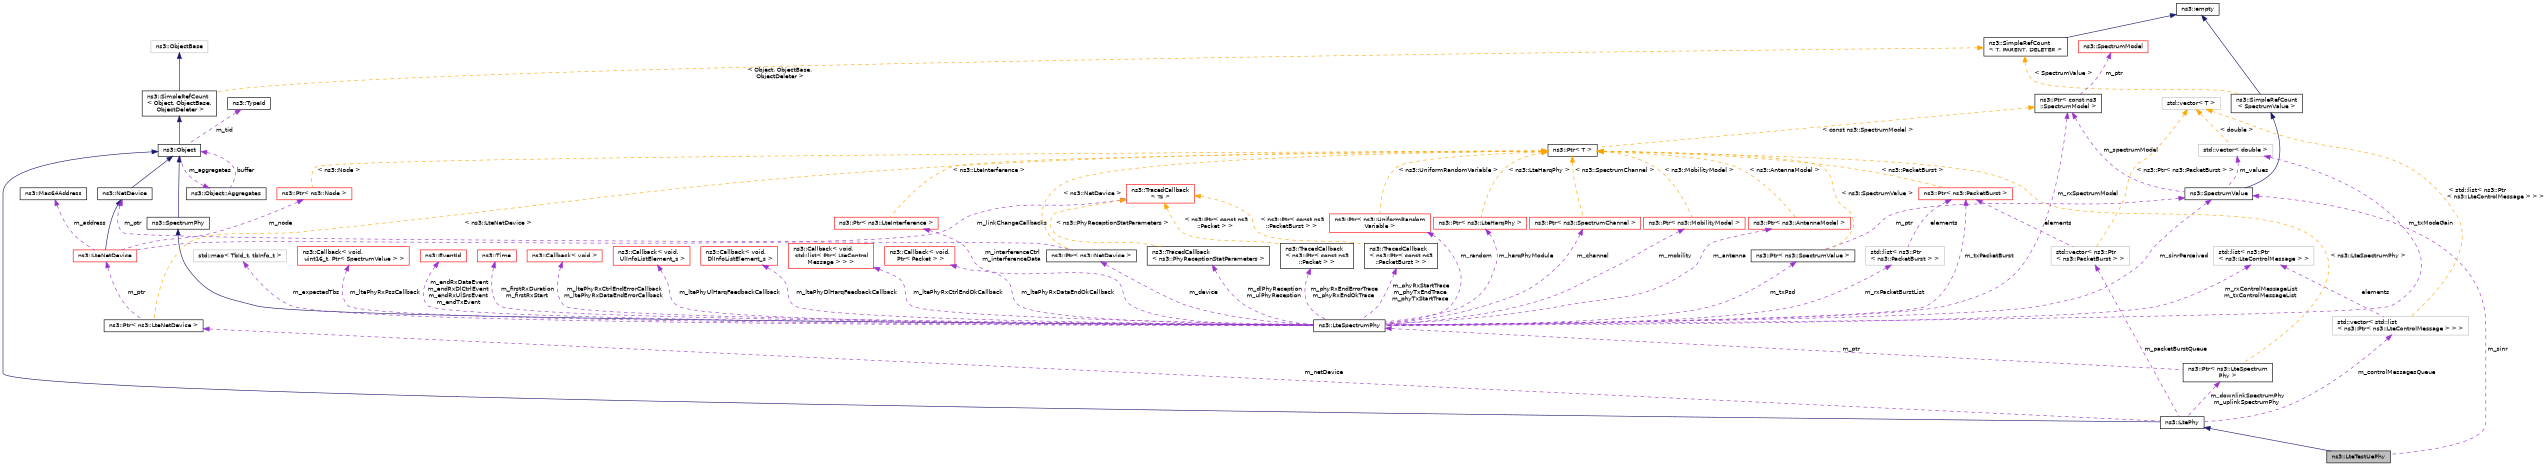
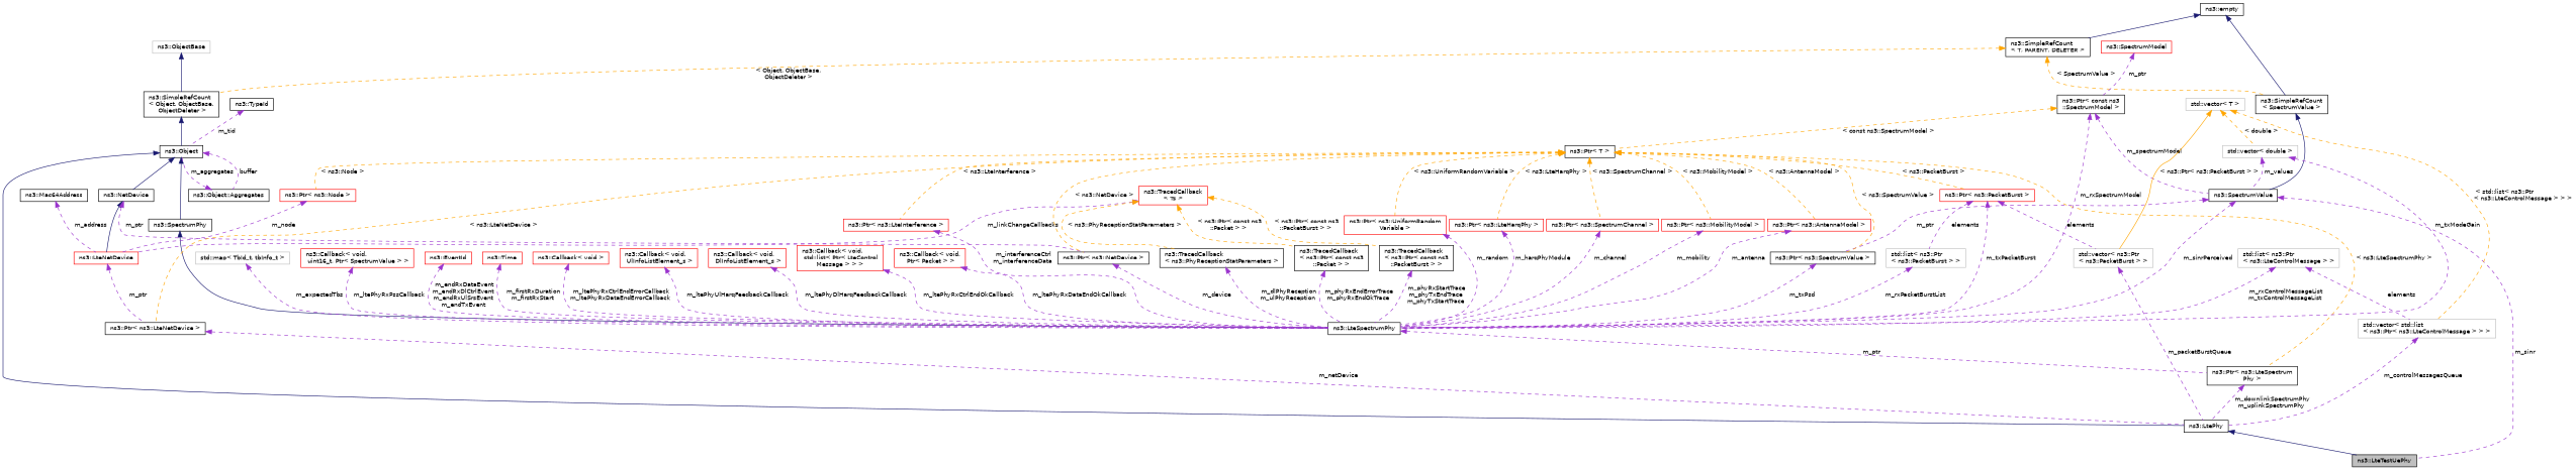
  digraph {
    rankdir=TB
    node [color=black fillcolor=white fontname=Helvetica fontsize=10 shape=record style=filled]
    edge [color=darkorchid3 dir=back fontname=Helvetica fontsize=10 labelfontname=Helvetica labelfontsize=10 style=dashed]
    n1 [fillcolor=grey75 fontcolor=black height=0.2 label="ns3::LteTestUePhy" width=0.4]
    n2 [height=0.2 label="ns3::LtePhy" width=0.4]
    n3 [height=0.2 label="ns3::Object" width=0.4]
    n4 [height=0.2 label="ns3::Object::Aggregates" width=0.4]
    n5 [height=0.2 label="ns3::SpectrumPhy" width=0.4]
    n6 [height=0.2 label="ns3::NetDevice" width=0.4]
    n7 [height=0.2 label="ns3::LteSpectrumPhy" width=0.4]
    n8 [color=red height=0.2 label="ns3::LteNetDevice" width=0.4]
    n9 [height=0.2 label="ns3::Ptr\< ns3::NetDevice \>" width=0.4]
    n10 [height=0.2 label="ns3::SimpleRefCount\l\< Object, ObjectBase,\l ObjectDeleter \>" width=0.4]
    n11 [color=grey75 height=0.2 label="ns3::ObjectBase" width=0.4]
    n12 [height=0.2 label="ns3::SimpleRefCount\l\< T, PARENT, DELETER \>" width=0.4]
    n13 [height=0.2 label="ns3::SimpleRefCount\l\< SpectrumValue \>" width=0.4]
    n14 [height=0.2 label="ns3::SpectrumValue" width=0.4]
    n15 [height=0.2 label="ns3::empty" width=0.4]
    n16 [height=0.2 label="ns3::TypeId" width=0.4]
    n17 [height=0.2 label="ns3::Ptr\< ns3::LteSpectrum\lPhy \>" width=0.4]
    n18 [height=0.2 label="ns3::TracedCallback\l\< ns3::Ptr\< const ns3\l::Packet \> \>" width=0.4]
    n19 [color=red height=0.2 label="ns3::TracedCallback\l\< Ts \>" width=0.4]
    n20 [height=0.2 label="ns3::TracedCallback\l\< ns3::Ptr\< const ns3\l::PacketBurst \> \>" width=0.4]
    n21 [height=0.2 label="ns3::TracedCallback\l\< ns3::PhyReceptionStatParameters \>" width=0.4]
    n22 [height=0.2 label="ns3::Ptr\< ns3::LteNetDevice \>" width=0.4]
    n23 [color=red height=0.2 label="ns3::Ptr\< ns3::SpectrumChannel \>" width=0.4]
    n24 [height=0.2 label="ns3::Ptr\< T \>" width=0.4]
    n25 [color=red height=0.2 label="ns3::Ptr\< ns3::MobilityModel \>" width=0.4]
    n26 [color=red height=0.2 label="ns3::Ptr\< ns3::AntennaModel \>" width=0.4]
    n27 [color=red height=0.2 label="ns3::Ptr\< ns3::PacketBurst \>" width=0.4]
    n28 [height=0.2 label="ns3::Ptr\< ns3::SpectrumValue \>" width=0.4]
    n29 [color=red height=0.2 label="ns3::Ptr\< ns3::LteInterference \>" width=0.4]
    n30 [color=red height=0.2 label="ns3::Ptr\< ns3::UniformRandom\lVariable \>" width=0.4]
    n31 [color=red height=0.2 label="ns3::Ptr\< ns3::LteHarqPhy \>" width=0.4]
    n32 [color=red height=0.2 label="ns3::Ptr\< ns3::Node \>" width=0.4]
    n33 [color=grey75 height=0.2 label="std::list\< ns3::Ptr\l\< ns3::PacketBurst \> \>" width=0.4]
    n34 [color=grey75 height=0.2 label="std::vector\< ns3::Ptr\l\< ns3::PacketBurst \> \>" width=0.4]
    n35 [height=0.2 label="ns3::Ptr\< const ns3\l::SpectrumModel \>" width=0.4]
    n36 [color=grey75 height=0.2 label="std::map\< TbId_t, tbInfo_t \>" width=0.4]
    n37 [color=red height=0.2 label="ns3::Callback\< void,\l uint16_t, Ptr\< SpectrumValue \> \>" width=0.4]
    n38 [color=red height=0.2 label="ns3::EventId" width=0.4]
    n39 [color=red height=0.2 label="ns3::Time" width=0.4]
    n40 [color=red height=0.2 label="ns3::Callback\< void \>" width=0.4]
    n41 [color=grey75 height=0.2 label="std::list\< ns3::Ptr\l\< ns3::LteControlMessage \> \>" width=0.4]
    n42 [color=grey75 height=0.2 label="std::vector\< std::list\l\< ns3::Ptr\< ns3::LteControlMessage \> \> \>" width=0.4]
    n43 [color=red height=0.2 label="ns3::SpectrumModel" width=0.4]
    n44 [color=grey75 height=0.2 label="std::vector\< double \>" width=0.4]
    n45 [color=grey75 height=0.2 label="std::vector\< T \>" width=0.4]
    n46 [color=red height=0.2 label="ns3::Callback\< void,\l UlInfoListElement_s \>" width=0.4]
    n47 [color=red height=0.2 label="ns3::Callback\< void,\l DlInfoListElement_s \>" width=0.4]
    n48 [color=red height=0.2 label="ns3::Callback\< void,\l std::list\< Ptr\< LteControl\lMessage \> \> \>" width=0.4]
    n49 [color=red height=0.2 label="ns3::Callback\< void,\l Ptr\< Packet \> \>" width=0.4]
    n50 [height=0.2 label="ns3::Mac64Address" width=0.4]
    n2 -> n1 [color=midnightblue style=solid]
    n3 -> n2 [color=midnightblue style=solid]
    n3 -> n4 [label=" buffer"]
    n3 -> n5 [color=midnightblue style=solid]
    n3 -> n6 [color=midnightblue style=solid]
    n4 -> n3 [label=" m_aggregates"]
    n5 -> n7 [color=midnightblue style=solid]
    n6 -> n8 [color=midnightblue style=solid]
    n6 -> n9 [label=" m_ptr"]
    n7 -> n17 [label=" m_ptr"]
    n8 -> n22 [label=" m_ptr"]
    n9 -> n7 [label=" m_device"]
    n10 -> n3 [color=midnightblue style=solid]
    n11 -> n10 [color=midnightblue style=solid]
    n12 -> n10 [color=orange label=" \< Object, ObjectBase,\l ObjectDeleter \>"]
    n12 -> n13 [color=orange label=" \< SpectrumValue \>"]
    n13 -> n14 [color=midnightblue style=solid]
    n14 -> n1 [label=" m_sinr"]
    n14 -> n7 [label=" m_sinrPerceived"]
    n14 -> n28 [label=" m_ptr"]
    n15 -> n12 [color=midnightblue style=solid]
    n15 -> n13 [color=midnightblue style=solid]
    n16 -> n3 [label=" m_tid"]
    n17 -> n2 [label=" m_downlinkSpectrumPhy\nm_uplinkSpectrumPhy"]
    n18 -> n7 [label=" m_phyRxEndErrorTrace\nm_phyRxEndOkTrace"]
    n19 -> n8 [label=" m_linkChangeCallbacks"]
    n19 -> n18 [color=orange label=" \< ns3::Ptr\< const ns3\l::Packet \> \>"]
    n19 -> n20 [color=orange label=" \< ns3::Ptr\< const ns3\l::PacketBurst \> \>"]
    n19 -> n21 [color=orange label=" \< ns3::PhyReceptionStatParameters \>"]
    n20 -> n7 [label=" m_phyRxStartTrace\nm_phyTxEndTrace\nm_phyTxStartTrace"]
    n21 -> n7 [label=" m_dlPhyReception\nm_ulPhyReception"]
    n22 -> n2 [label=" m_netDevice"]
    n23 -> n7 [label=" m_channel"]
    n24 -> n9 [color=orange label=" \< ns3::NetDevice \>"]
    n24 -> n17 [color=orange label=" \< ns3::LteSpectrumPhy \>"]
    n24 -> n22 [color=orange label=" \< ns3::LteNetDevice \>"]
    n24 -> n23 [color=orange label=" \< ns3::SpectrumChannel \>"]
    n24 -> n25 [color=orange label=" \< ns3::MobilityModel \>"]
    n24 -> n26 [color=orange label=" \< ns3::AntennaModel \>"]
    n24 -> n27 [color=orange label=" \< ns3::PacketBurst \>"]
    n24 -> n28 [color=orange label=" \< ns3::SpectrumValue \>"]
    n24 -> n29 [color=orange label=" \< ns3::LteInterference \>"]
    n24 -> n30 [color=orange label=" \< ns3::UniformRandomVariable \>"]
    n24 -> n31 [color=orange label=" \< ns3::LteHarqPhy \>"]
    n24 -> n32 [color=orange label=" \< ns3::Node \>"]
    n25 -> n7 [label=" m_mobility"]
    n26 -> n7 [label=" m_antenna"]
    n27 -> n7 [label=" m_txPacketBurst"]
    n27 -> n33 [label=" elements"]
    n27 -> n34 [label=" elements"]
    n28 -> n7 [label=" m_txPsd"]
    n29 -> n7 [label=" m_interferenceCtrl\nm_interferenceData"]
    n30 -> n7 [label=" m_random"]
    n31 -> n7 [label=" m_harqPhyModule"]
    n32 -> n8 [label=" m_node"]
    n33 -> n7 [label=" m_rxPacketBurstList"]
    n34 -> n2 [label=" m_packetBurstQueue"]
    n35 -> n7 [label=" m_rxSpectrumModel"]
    n35 -> n14 [label=" m_spectrumModel"]
    n35 -> n24 [color=orange label=" \< const ns3::SpectrumModel \>"]
    n36 -> n7 [label=" m_expectedTbs"]
    n37 -> n7 [label=" m_ltePhyRxPssCallback"]
    n38 -> n7 [label=" m_endRxDataEvent\nm_endRxDlCtrlEvent\nm_endRxUlSrsEvent\nm_endTxEvent"]
    n39 -> n7 [label=" m_firstRxDuration\nm_firstRxStart"]
    n40 -> n7 [label=" m_ltePhyRxCtrlEndErrorCallback\nm_ltePhyRxDataEndErrorCallback"]
    n41 -> n7 [label=" m_rxControlMessageList\nm_txControlMessageList"]
    n41 -> n42 [label=" elements"]
    n42 -> n2 [label=" m_controlMessagesQueue"]
    n43 -> n35 [label=" m_ptr"]
    n44 -> n7 [label=" m_txModeGain"]
    n44 -> n14 [label=" m_values"]
-   n45 -> n34 [color=orange label=" \< ns3::Ptr\< ns3::PacketBurst \> \>"]
+   n45 -> n34 [color=orange label=" \< ns3::Ptr\< ns3::PacketBurst \> \>" style=solid]
    n45 -> n42 [color=orange label=" \< std::list\< ns3::Ptr\l\< ns3::LteControlMessage \> \> \>"]
    n45 -> n44 [color=orange label=" \< double \>"]
    n46 -> n7 [label=" m_ltePhyUlHarqFeedbackCallback"]
    n47 -> n7 [label=" m_ltePhyDlHarqFeedbackCallback"]
    n48 -> n7 [label=" m_ltePhyRxCtrlEndOkCallback"]
    n49 -> n7 [label=" m_ltePhyRxDataEndOkCallback"]
    n50 -> n8 [label=" m_address"]
  }
